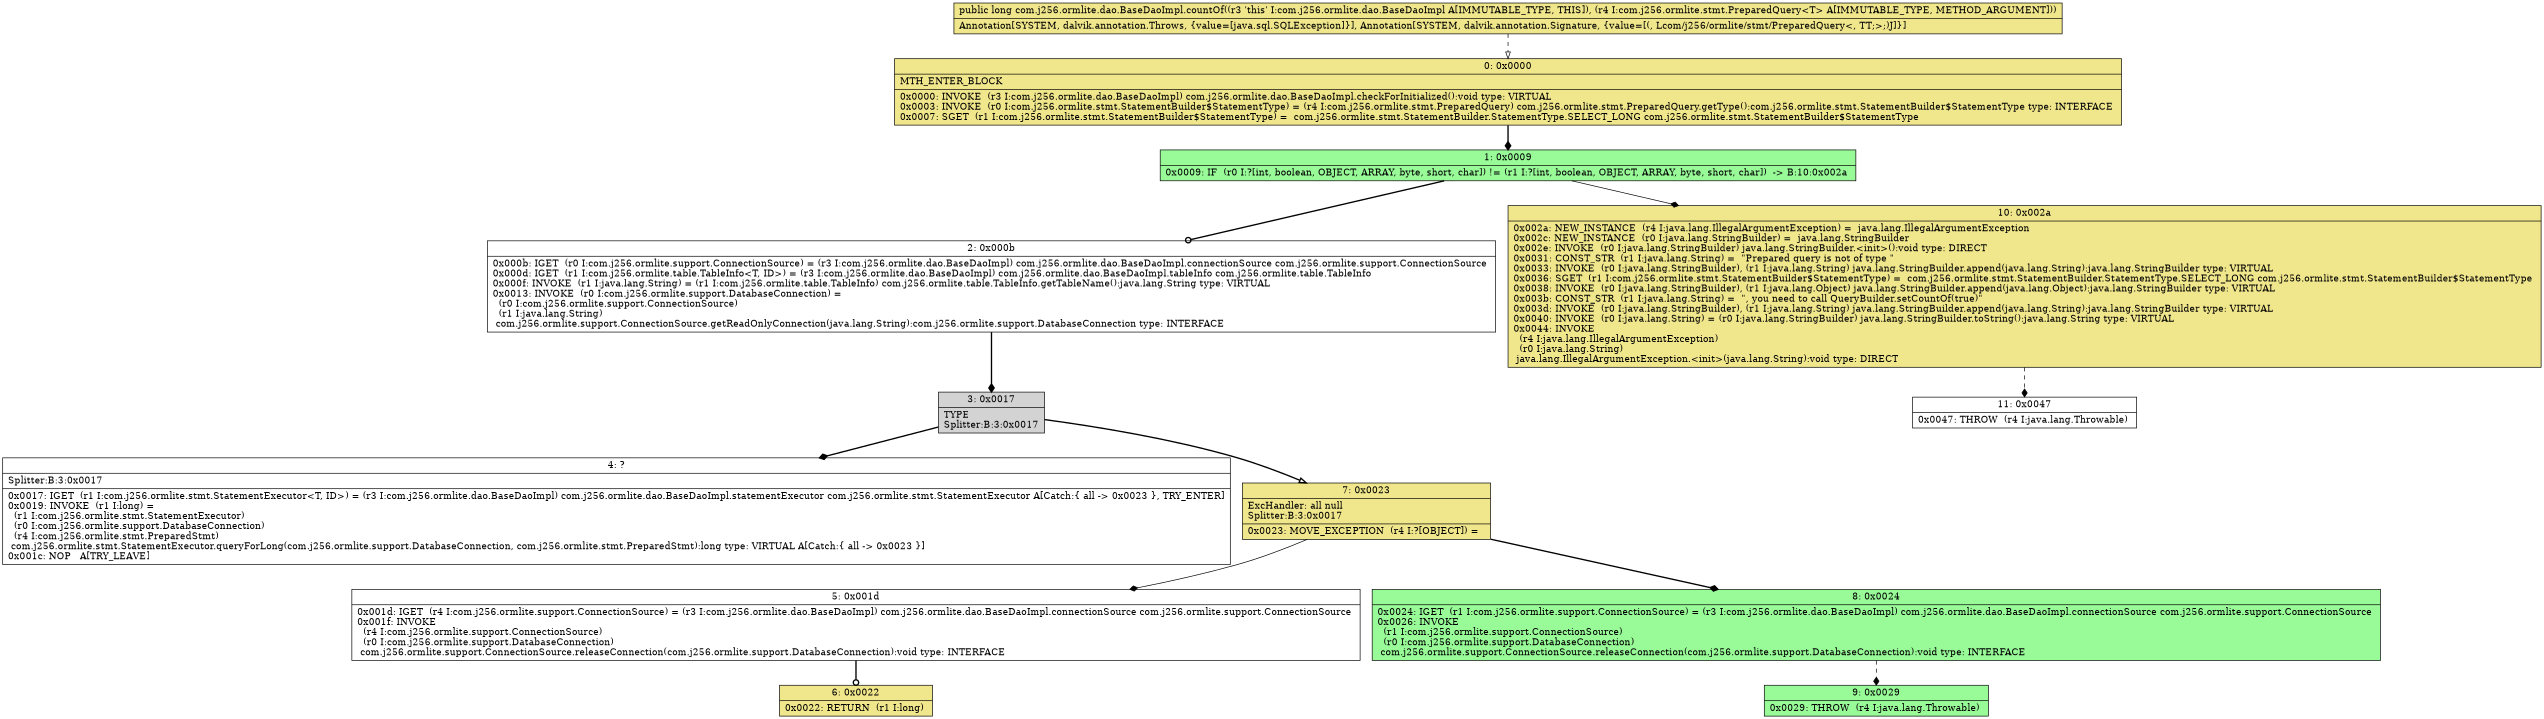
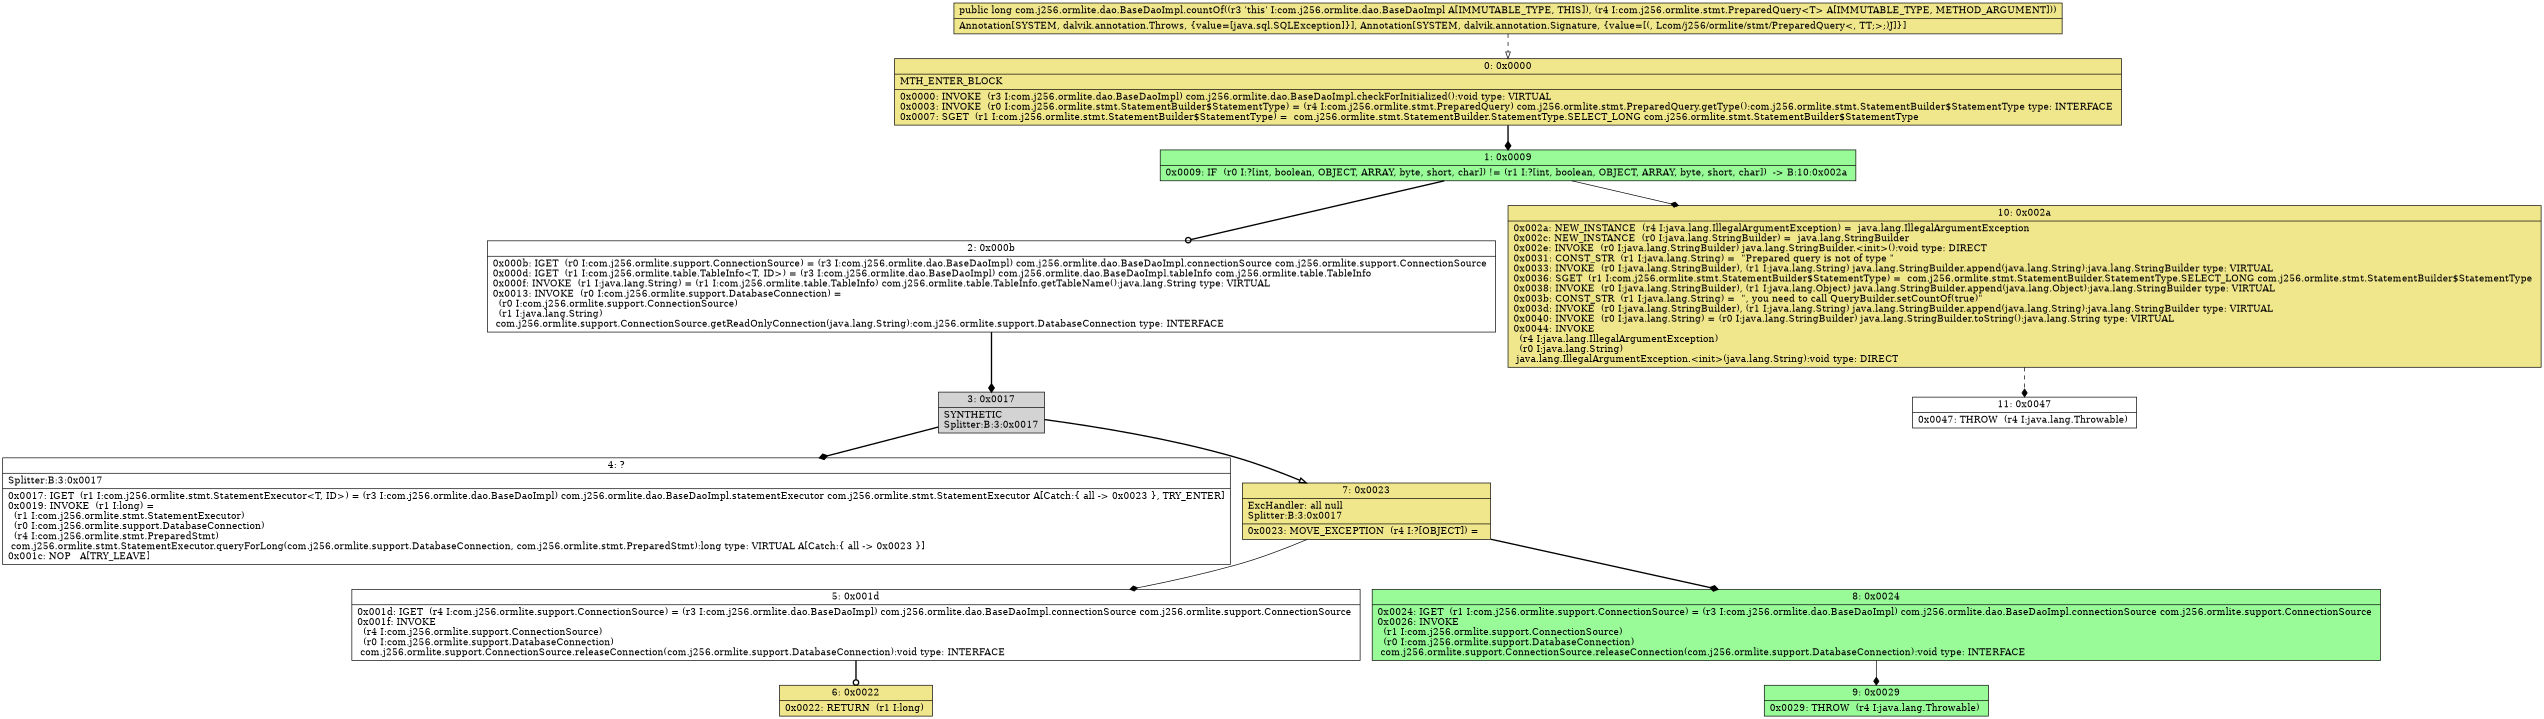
  digraph {
    node [fillcolor=khaki shape=record style=filled]
    edge [arrowhead=diamond style=bold]
    n1 [label="{0\:\ 0x0000|MTH_ENTER_BLOCK\l|0x0000: INVOKE  (r3 I:com.j256.ormlite.dao.BaseDaoImpl) com.j256.ormlite.dao.BaseDaoImpl.checkForInitialized():void type: VIRTUAL \l0x0003: INVOKE  (r0 I:com.j256.ormlite.stmt.StatementBuilder$StatementType) = (r4 I:com.j256.ormlite.stmt.PreparedQuery) com.j256.ormlite.stmt.PreparedQuery.getType():com.j256.ormlite.stmt.StatementBuilder$StatementType type: INTERFACE \l0x0007: SGET  (r1 I:com.j256.ormlite.stmt.StatementBuilder$StatementType) =  com.j256.ormlite.stmt.StatementBuilder.StatementType.SELECT_LONG com.j256.ormlite.stmt.StatementBuilder$StatementType \l}"]
    n2 [fillcolor=palegreen label="{1\:\ 0x0009|0x0009: IF  (r0 I:?[int, boolean, OBJECT, ARRAY, byte, short, char]) != (r1 I:?[int, boolean, OBJECT, ARRAY, byte, short, char])  \-\> B:10:0x002a \l}"]
    n3 [fillcolor=white label="{2\:\ 0x000b|0x000b: IGET  (r0 I:com.j256.ormlite.support.ConnectionSource) = (r3 I:com.j256.ormlite.dao.BaseDaoImpl) com.j256.ormlite.dao.BaseDaoImpl.connectionSource com.j256.ormlite.support.ConnectionSource \l0x000d: IGET  (r1 I:com.j256.ormlite.table.TableInfo\<T, ID\>) = (r3 I:com.j256.ormlite.dao.BaseDaoImpl) com.j256.ormlite.dao.BaseDaoImpl.tableInfo com.j256.ormlite.table.TableInfo \l0x000f: INVOKE  (r1 I:java.lang.String) = (r1 I:com.j256.ormlite.table.TableInfo) com.j256.ormlite.table.TableInfo.getTableName():java.lang.String type: VIRTUAL \l0x0013: INVOKE  (r0 I:com.j256.ormlite.support.DatabaseConnection) = \l  (r0 I:com.j256.ormlite.support.ConnectionSource)\l  (r1 I:java.lang.String)\l com.j256.ormlite.support.ConnectionSource.getReadOnlyConnection(java.lang.String):com.j256.ormlite.support.DatabaseConnection type: INTERFACE \l}"]
    n4 [label="{10\:\ 0x002a|0x002a: NEW_INSTANCE  (r4 I:java.lang.IllegalArgumentException) =  java.lang.IllegalArgumentException \l0x002c: NEW_INSTANCE  (r0 I:java.lang.StringBuilder) =  java.lang.StringBuilder \l0x002e: INVOKE  (r0 I:java.lang.StringBuilder) java.lang.StringBuilder.\<init\>():void type: DIRECT \l0x0031: CONST_STR  (r1 I:java.lang.String) =  \"Prepared query is not of type \" \l0x0033: INVOKE  (r0 I:java.lang.StringBuilder), (r1 I:java.lang.String) java.lang.StringBuilder.append(java.lang.String):java.lang.StringBuilder type: VIRTUAL \l0x0036: SGET  (r1 I:com.j256.ormlite.stmt.StatementBuilder$StatementType) =  com.j256.ormlite.stmt.StatementBuilder.StatementType.SELECT_LONG com.j256.ormlite.stmt.StatementBuilder$StatementType \l0x0038: INVOKE  (r0 I:java.lang.StringBuilder), (r1 I:java.lang.Object) java.lang.StringBuilder.append(java.lang.Object):java.lang.StringBuilder type: VIRTUAL \l0x003b: CONST_STR  (r1 I:java.lang.String) =  \", you need to call QueryBuilder.setCountOf(true)\" \l0x003d: INVOKE  (r0 I:java.lang.StringBuilder), (r1 I:java.lang.String) java.lang.StringBuilder.append(java.lang.String):java.lang.StringBuilder type: VIRTUAL \l0x0040: INVOKE  (r0 I:java.lang.String) = (r0 I:java.lang.StringBuilder) java.lang.StringBuilder.toString():java.lang.String type: VIRTUAL \l0x0044: INVOKE  \l  (r4 I:java.lang.IllegalArgumentException)\l  (r0 I:java.lang.String)\l java.lang.IllegalArgumentException.\<init\>(java.lang.String):void type: DIRECT \l}"]
-   n5 [fillcolor=lightgrey label="{3\:\ 0x0017|TYPE\lSplitter:B:3:0x0017\l}"]
+   n5 [fillcolor=lightgrey label="{3\:\ 0x0017|SYNTHETIC\lSplitter:B:3:0x0017\l}"]
    n6 [fillcolor=white label="{11\:\ 0x0047|0x0047: THROW  (r4 I:java.lang.Throwable) \l}"]
    n7 [fillcolor=white label="{4\:\ ?|Splitter:B:3:0x0017\l|0x0017: IGET  (r1 I:com.j256.ormlite.stmt.StatementExecutor\<T, ID\>) = (r3 I:com.j256.ormlite.dao.BaseDaoImpl) com.j256.ormlite.dao.BaseDaoImpl.statementExecutor com.j256.ormlite.stmt.StatementExecutor A[Catch:\{ all \-\> 0x0023 \}, TRY_ENTER]\l0x0019: INVOKE  (r1 I:long) = \l  (r1 I:com.j256.ormlite.stmt.StatementExecutor)\l  (r0 I:com.j256.ormlite.support.DatabaseConnection)\l  (r4 I:com.j256.ormlite.stmt.PreparedStmt)\l com.j256.ormlite.stmt.StatementExecutor.queryForLong(com.j256.ormlite.support.DatabaseConnection, com.j256.ormlite.stmt.PreparedStmt):long type: VIRTUAL A[Catch:\{ all \-\> 0x0023 \}]\l0x001c: NOP   A[TRY_LEAVE]\l}"]
    n8 [label="{7\:\ 0x0023|ExcHandler: all null\lSplitter:B:3:0x0017\l|0x0023: MOVE_EXCEPTION  (r4 I:?[OBJECT]) =  \l}"]
    n9 [fillcolor=white label="{5\:\ 0x001d|0x001d: IGET  (r4 I:com.j256.ormlite.support.ConnectionSource) = (r3 I:com.j256.ormlite.dao.BaseDaoImpl) com.j256.ormlite.dao.BaseDaoImpl.connectionSource com.j256.ormlite.support.ConnectionSource \l0x001f: INVOKE  \l  (r4 I:com.j256.ormlite.support.ConnectionSource)\l  (r0 I:com.j256.ormlite.support.DatabaseConnection)\l com.j256.ormlite.support.ConnectionSource.releaseConnection(com.j256.ormlite.support.DatabaseConnection):void type: INTERFACE \l}"]
    n10 [fillcolor=palegreen label="{8\:\ 0x0024|0x0024: IGET  (r1 I:com.j256.ormlite.support.ConnectionSource) = (r3 I:com.j256.ormlite.dao.BaseDaoImpl) com.j256.ormlite.dao.BaseDaoImpl.connectionSource com.j256.ormlite.support.ConnectionSource \l0x0026: INVOKE  \l  (r1 I:com.j256.ormlite.support.ConnectionSource)\l  (r0 I:com.j256.ormlite.support.DatabaseConnection)\l com.j256.ormlite.support.ConnectionSource.releaseConnection(com.j256.ormlite.support.DatabaseConnection):void type: INTERFACE \l}"]
    n11 [label="{6\:\ 0x0022|0x0022: RETURN  (r1 I:long) \l}"]
    n12 [fillcolor=palegreen label="{9\:\ 0x0029|0x0029: THROW  (r4 I:java.lang.Throwable) \l}"]
    n13 [label="{public long com.j256.ormlite.dao.BaseDaoImpl.countOf((r3 'this' I:com.j256.ormlite.dao.BaseDaoImpl A[IMMUTABLE_TYPE, THIS]), (r4 I:com.j256.ormlite.stmt.PreparedQuery\<T\> A[IMMUTABLE_TYPE, METHOD_ARGUMENT]))  | Annotation[SYSTEM, dalvik.annotation.Throws, \{value=[java.sql.SQLException]\}], Annotation[SYSTEM, dalvik.annotation.Signature, \{value=[(, Lcom\/j256\/ormlite\/stmt\/PreparedQuery\<, TT;\>;)J]\}]\l}"]
    n1 -> n2
    n2 -> n3 [arrowhead=odot]
    n2 -> n4 [style=solid]
    n3 -> n5
    n4 -> n6 [style=dashed]
    n5 -> n7
    n5 -> n8 [arrowhead=onormal]
    n8 -> n9 [style=solid]
    n8 -> n10
    n9 -> n11 [arrowhead=odot]
-   n10 -> n12 [style=dashed]
+   n10 -> n12 [style=solid]
    n13 -> n1 [arrowhead=onormal style=dashed]
  }
